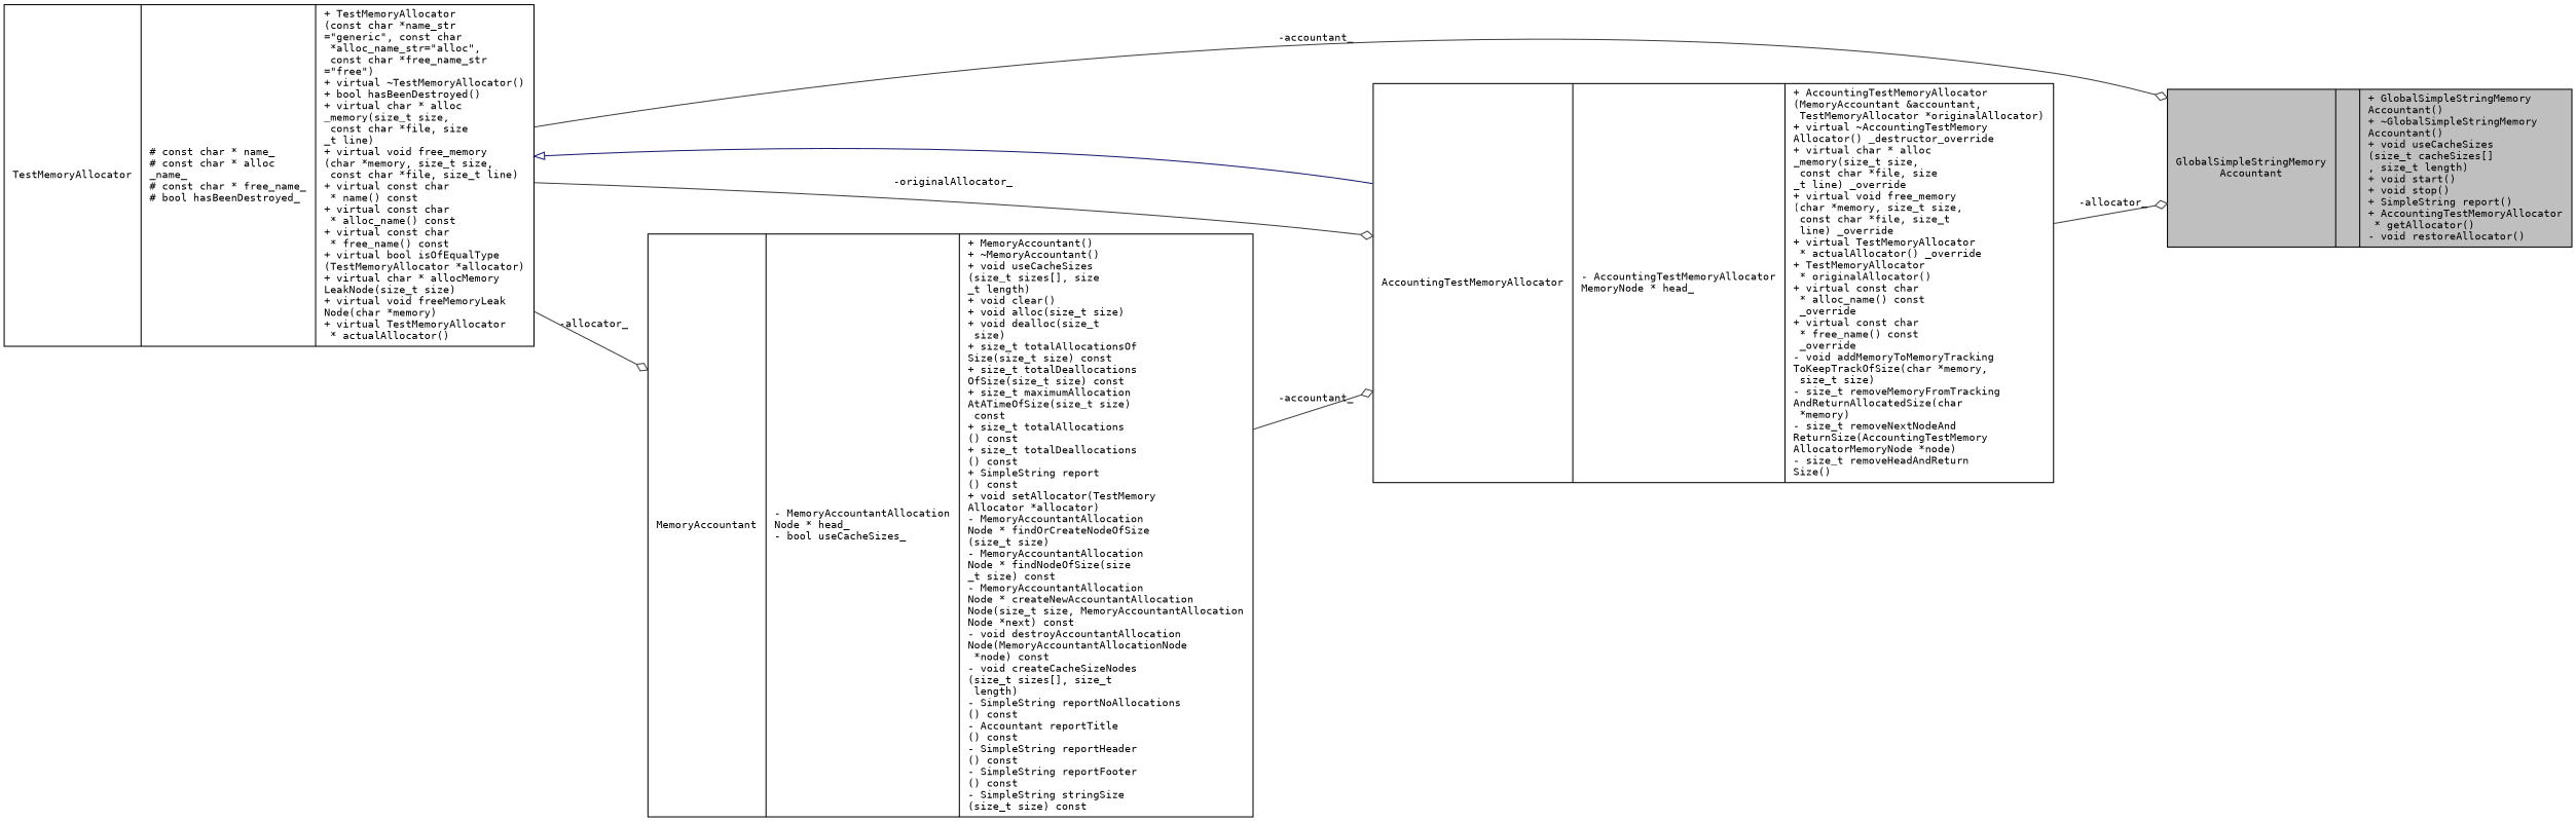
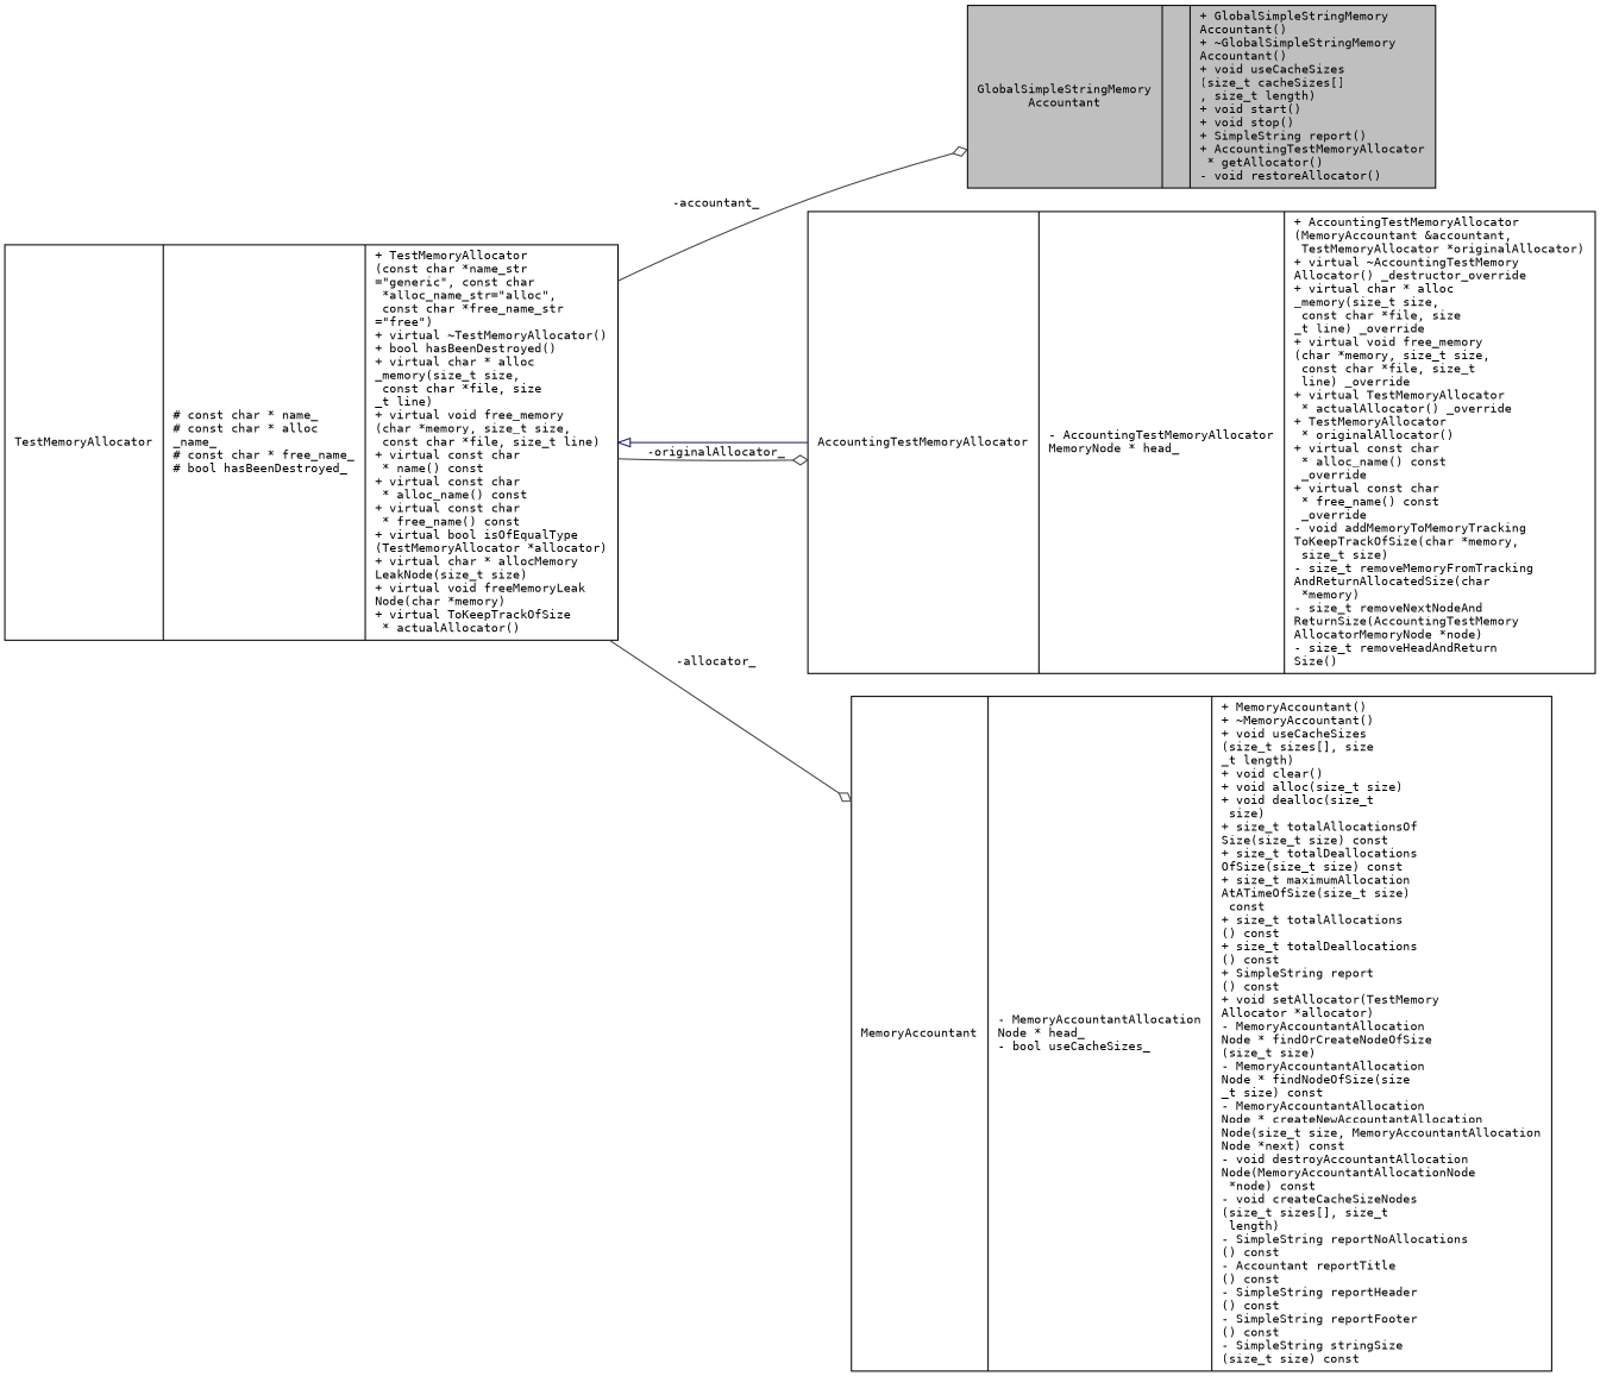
  digraph {
    fontname="DejaVu Sans Mono"
    rankdir=LR
    node [color=black fillcolor=white fontname="DejaVu Sans Mono" fontsize=10 shape=record style=filled]
    edge [arrowhead=odiamond color=grey25 fontname="DejaVu Sans Mono" fontsize=10 labelfontname=Helvetica labelfontsize=10 style=solid]
    n1 [fillcolor=grey75 fontcolor=black height=0.2 label="{GlobalSimpleStringMemory\lAccountant\n||+  GlobalSimpleStringMemory\lAccountant()\l+  ~GlobalSimpleStringMemory\lAccountant()\l+ void useCacheSizes\l(size_t cacheSizes[]\l, size_t length)\l+ void start()\l+ void stop()\l+ SimpleString report()\l+ AccountingTestMemoryAllocator\l * getAllocator()\l- void restoreAllocator()\l}" width=0.4]
    n2 [height=0.2 label="{AccountingTestMemoryAllocator\n|- AccountingTestMemoryAllocator\lMemoryNode * head_\l|+  AccountingTestMemoryAllocator\l(MemoryAccountant &accountant,\l TestMemoryAllocator *originalAllocator)\l+ virtual ~AccountingTestMemory\lAllocator() _destructor_override\l+ virtual char * alloc\l_memory(size_t size,\l const char *file, size\l_t line) _override\l+ virtual void free_memory\l(char *memory, size_t size,\l const char *file, size_t\l line) _override\l+ virtual TestMemoryAllocator\l * actualAllocator() _override\l+ TestMemoryAllocator\l * originalAllocator()\l+ virtual const char\l * alloc_name() const\l _override\l+ virtual const char\l * free_name() const\l _override\l- void addMemoryToMemoryTracking\lToKeepTrackOfSize(char *memory,\l size_t size)\l- size_t removeMemoryFromTracking\lAndReturnAllocatedSize(char\l *memory)\l- size_t removeNextNodeAnd\lReturnSize(AccountingTestMemory\lAllocatorMemoryNode *node)\l- size_t removeHeadAndReturn\lSize()\l}" width=0.4]
-   n3 [height=0.2 label="{TestMemoryAllocator\n|# const char * name_\l# const char * alloc\l_name_\l# const char * free_name_\l# bool hasBeenDestroyed_\l|+  TestMemoryAllocator\l(const char *name_str\l=\"generic\", const char\l *alloc_name_str=\"alloc\",\l const char *free_name_str\l=\"free\")\l+ virtual ~TestMemoryAllocator()\l+ bool hasBeenDestroyed()\l+ virtual char * alloc\l_memory(size_t size,\l const char *file, size\l_t line)\l+ virtual void free_memory\l(char *memory, size_t size,\l const char *file, size_t line)\l+ virtual const char\l * name() const\l+ virtual const char\l * alloc_name() const\l+ virtual const char\l * free_name() const\l+ virtual bool isOfEqualType\l(TestMemoryAllocator *allocator)\l+ virtual char * allocMemory\lLeakNode(size_t size)\l+ virtual void freeMemoryLeak\lNode(char *memory)\l+ virtual TestMemoryAllocator\l * actualAllocator()\l}" width=0.4]
+   n3 [height=0.2 label="{TestMemoryAllocator\n|# const char * name_\l# const char * alloc\l_name_\l# const char * free_name_\l# bool hasBeenDestroyed_\l|+  TestMemoryAllocator\l(const char *name_str\l=\"generic\", const char\l *alloc_name_str=\"alloc\",\l const char *free_name_str\l=\"free\")\l+ virtual ~TestMemoryAllocator()\l+ bool hasBeenDestroyed()\l+ virtual char * alloc\l_memory(size_t size,\l const char *file, size\l_t line)\l+ virtual void free_memory\l(char *memory, size_t size,\l const char *file, size_t line)\l+ virtual const char\l * name() const\l+ virtual const char\l * alloc_name() const\l+ virtual const char\l * free_name() const\l+ virtual bool isOfEqualType\l(TestMemoryAllocator *allocator)\l+ virtual char * allocMemory\lLeakNode(size_t size)\l+ virtual void freeMemoryLeak\lNode(char *memory)\l+ virtual ToKeepTrackOfSize\l * actualAllocator()\l}" width=0.4]
    n4 [height=0.2 label="{MemoryAccountant\n|- MemoryAccountantAllocation\lNode * head_\l- bool useCacheSizes_\l|+  MemoryAccountant()\l+  ~MemoryAccountant()\l+ void useCacheSizes\l(size_t sizes[], size\l_t length)\l+ void clear()\l+ void alloc(size_t size)\l+ void dealloc(size_t\l size)\l+ size_t totalAllocationsOf\lSize(size_t size) const\l+ size_t totalDeallocations\lOfSize(size_t size) const\l+ size_t maximumAllocation\lAtATimeOfSize(size_t size)\l const\l+ size_t totalAllocations\l() const\l+ size_t totalDeallocations\l() const\l+ SimpleString report\l() const\l+ void setAllocator(TestMemory\lAllocator *allocator)\l- MemoryAccountantAllocation\lNode * findOrCreateNodeOfSize\l(size_t size)\l- MemoryAccountantAllocation\lNode * findNodeOfSize(size\l_t size) const\l- MemoryAccountantAllocation\lNode * createNewAccountantAllocation\lNode(size_t size, MemoryAccountantAllocation\lNode *next) const\l- void destroyAccountantAllocation\lNode(MemoryAccountantAllocationNode\l *node) const\l- void createCacheSizeNodes\l(size_t sizes[], size_t\l length)\l- SimpleString reportNoAllocations\l() const\l- Accountant reportTitle\l() const\l- SimpleString reportHeader\l() const\l- SimpleString reportFooter\l() const\l- SimpleString stringSize\l(size_t size) const\l}" width=0.4]
-   n2 -> n1 [label=" -allocator_"]
    n3 -> n1 [label=" -accountant_"]
    n3 -> n2 [arrowtail=onormal color=midnightblue dir=back arrowhead=""]
    n3 -> n2 [label=" -originalAllocator_"]
    n3 -> n4 [label=" -allocator_"]
-   n4 -> n2 [label=" -accountant_"]
  }
